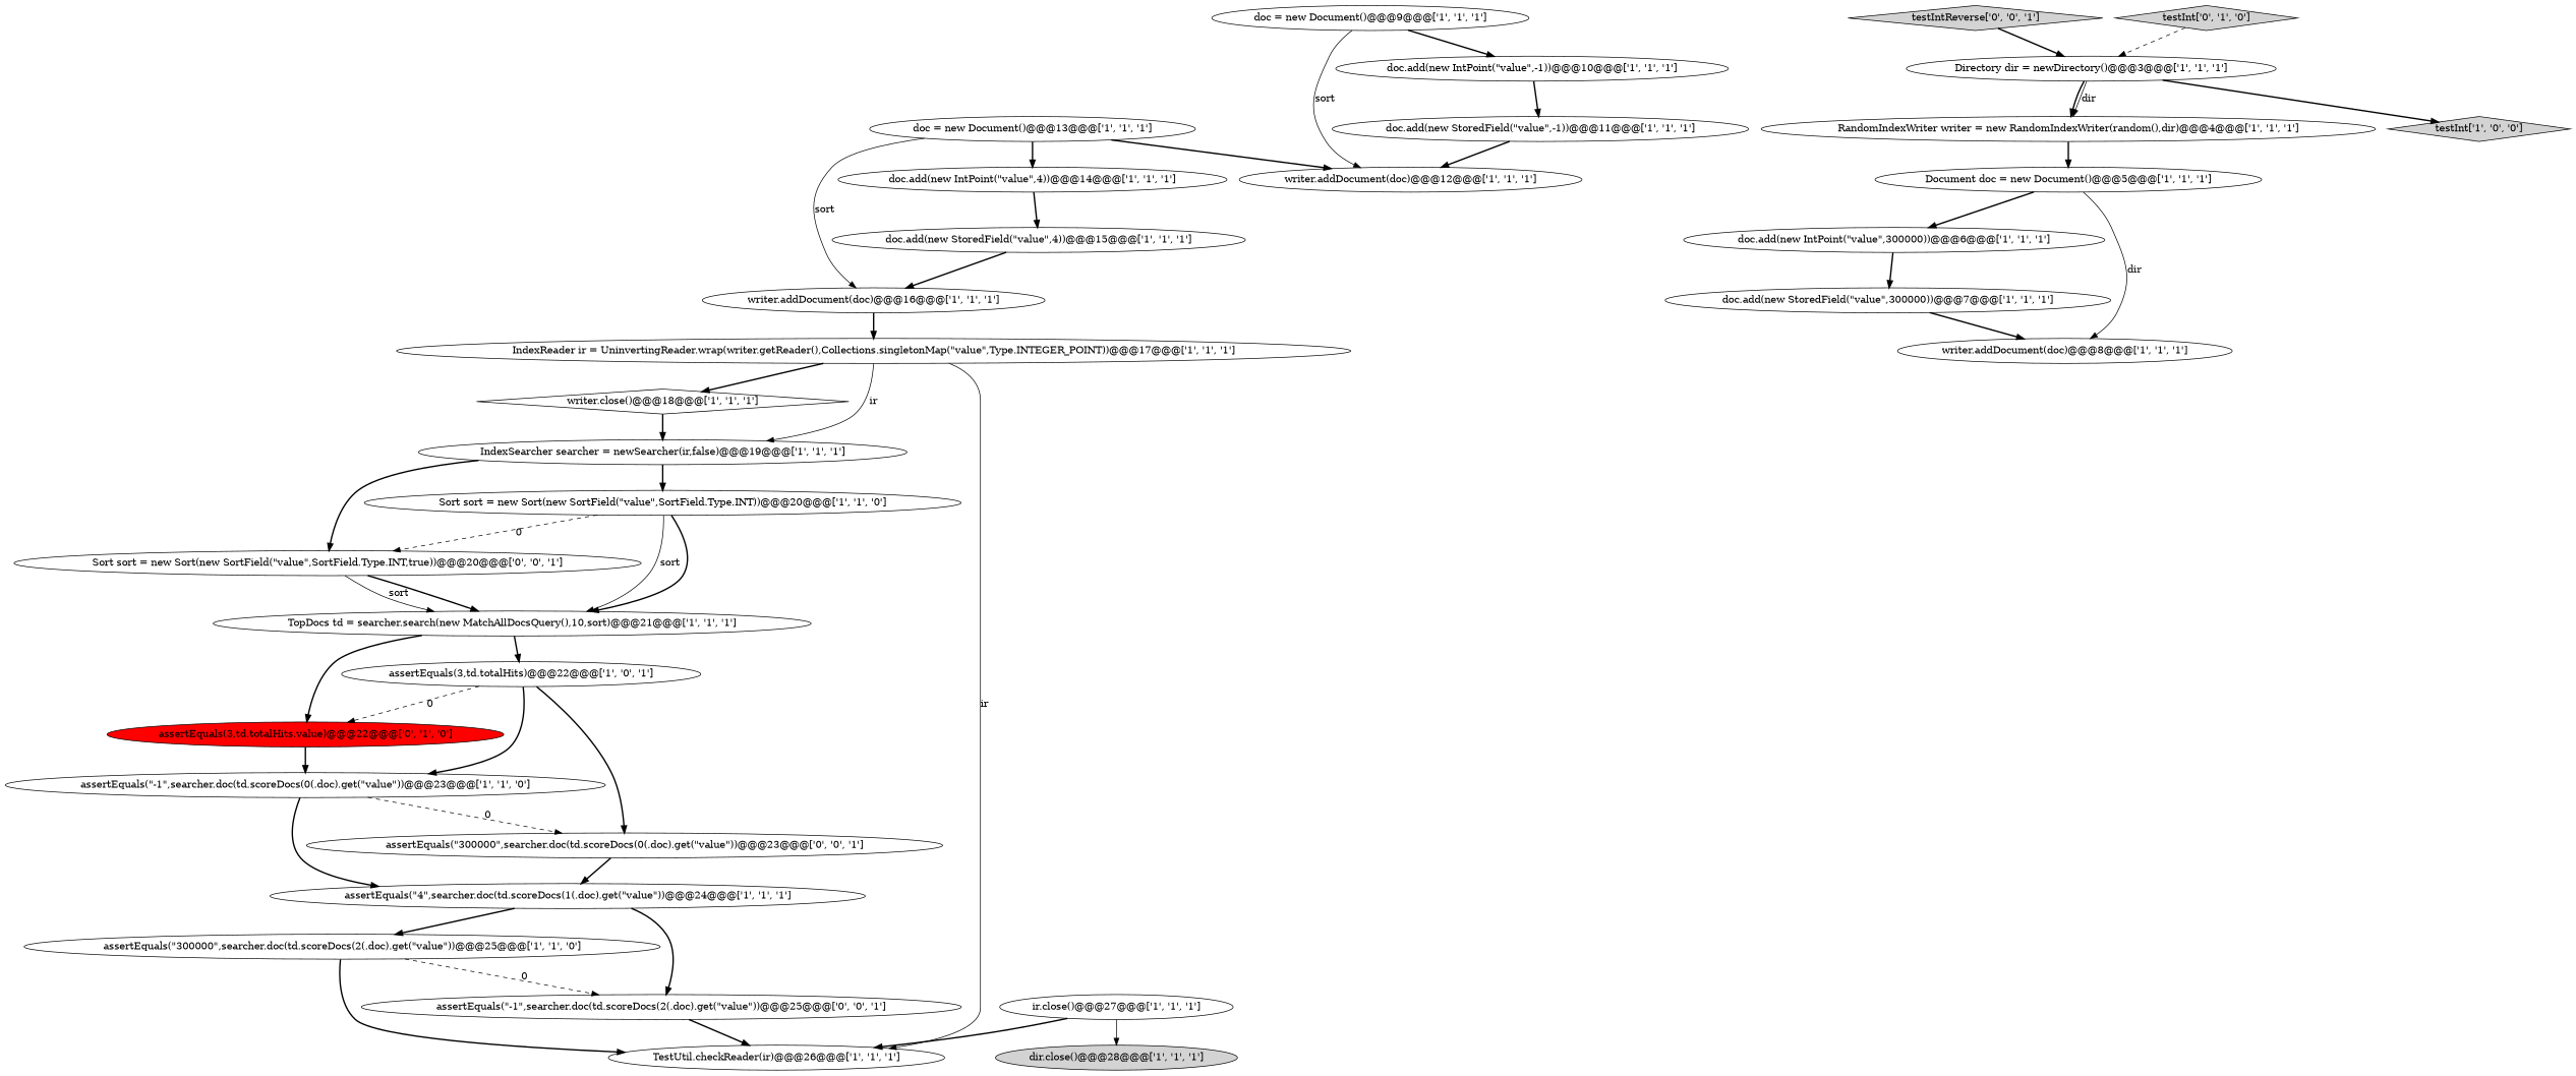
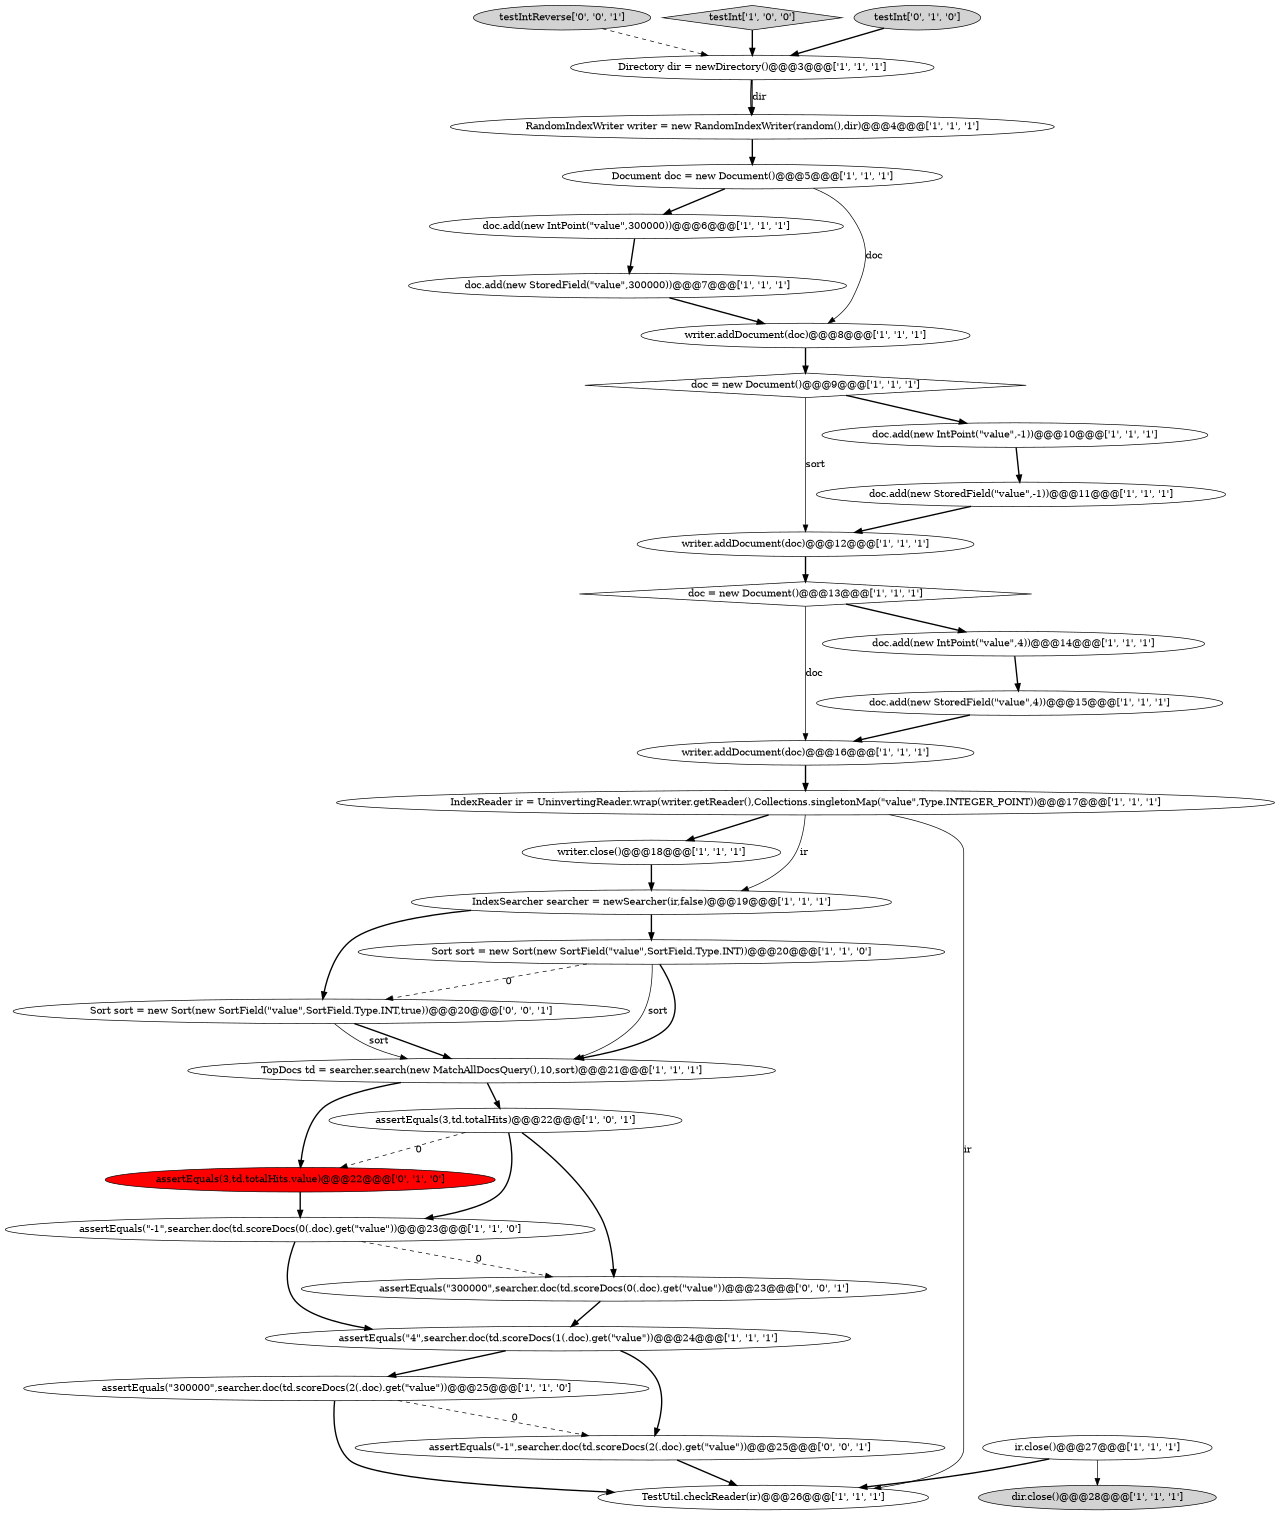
  digraph {
    node [fillcolor=white shape=ellipse style=filled]
    edge [style=bold]
    n1 [label="Sort sort = new Sort(new SortField(\"value\",SortField.Type.INT,true))@@@20@@@['0', '0', '1']"]
    n2 [label="TopDocs td = searcher.search(new MatchAllDocsQuery(),10,sort)@@@21@@@['1', '1', '1']"]
    n3 [fillcolor=red label="assertEquals(3,td.totalHits.value)@@@22@@@['0', '1', '0']"]
    n4 [label="assertEquals(3,td.totalHits)@@@22@@@['1', '0', '1']"]
    n5 [label="writer.addDocument(doc)@@@16@@@['1', '1', '1']"]
    n6 [label="IndexReader ir = UninvertingReader.wrap(writer.getReader(),Collections.singletonMap(\"value\",Type.INTEGER_POINT))@@@17@@@['1', '1', '1']"]
-   n7 [label="writer.close()@@@18@@@['1', '1', '1']" shape=diamond]
+   n7 [label="writer.close()@@@18@@@['1', '1', '1']"]
    n8 [label="IndexSearcher searcher = newSearcher(ir,false)@@@19@@@['1', '1', '1']"]
    n9 [label="TestUtil.checkReader(ir)@@@26@@@['1', '1', '1']"]
    n10 [label="Sort sort = new Sort(new SortField(\"value\",SortField.Type.INT))@@@20@@@['1', '1', '0']"]
    n11 [label="assertEquals(\"-1\",searcher.doc(td.scoreDocs(0(.doc).get(\"value\"))@@@23@@@['1', '1', '0']"]
    n12 [label="assertEquals(\"4\",searcher.doc(td.scoreDocs(1(.doc).get(\"value\"))@@@24@@@['1', '1', '1']"]
    n13 [label="assertEquals(\"300000\",searcher.doc(td.scoreDocs(0(.doc).get(\"value\"))@@@23@@@['0', '0', '1']"]
    n14 [label="doc.add(new StoredField(\"value\",-1))@@@11@@@['1', '1', '1']"]
    n15 [label="writer.addDocument(doc)@@@12@@@['1', '1', '1']"]
-   n16 [label="doc = new Document()@@@13@@@['1', '1', '1']"]
+   n16 [label="doc = new Document()@@@13@@@['1', '1', '1']" shape=diamond]
    n17 [label="doc.add(new IntPoint(\"value\",4))@@@14@@@['1', '1', '1']"]
    n18 [label="doc.add(new StoredField(\"value\",4))@@@15@@@['1', '1', '1']"]
    n19 [label="doc.add(new IntPoint(\"value\",-1))@@@10@@@['1', '1', '1']"]
    n20 [label="assertEquals(\"300000\",searcher.doc(td.scoreDocs(2(.doc).get(\"value\"))@@@25@@@['1', '1', '0']"]
    n21 [label="assertEquals(\"-1\",searcher.doc(td.scoreDocs(2(.doc).get(\"value\"))@@@25@@@['0', '0', '1']"]
    n22 [label="doc.add(new IntPoint(\"value\",300000))@@@6@@@['1', '1', '1']"]
    n23 [label="doc.add(new StoredField(\"value\",300000))@@@7@@@['1', '1', '1']"]
    n24 [label="writer.addDocument(doc)@@@8@@@['1', '1', '1']"]
-   n25 [fillcolor=lightgray label="testIntReverse['0', '0', '1']" shape=diamond]
+   n25 [fillcolor=lightgray label="testIntReverse['0', '0', '1']"]
    n26 [label="Directory dir = newDirectory()@@@3@@@['1', '1', '1']"]
    n27 [label="RandomIndexWriter writer = new RandomIndexWriter(random(),dir)@@@4@@@['1', '1', '1']"]
-   n28 [label="doc = new Document()@@@9@@@['1', '1', '1']"]
+   n28 [label="doc = new Document()@@@9@@@['1', '1', '1']" shape=diamond]
    n29 [label="ir.close()@@@27@@@['1', '1', '1']"]
    n30 [fillcolor=lightgray label="dir.close()@@@28@@@['1', '1', '1']"]
    n31 [fillcolor=lightgray label="testInt['1', '0', '0']" shape=diamond]
    n32 [label="Document doc = new Document()@@@5@@@['1', '1', '1']"]
-   n33 [fillcolor=lightgray label="testInt['0', '1', '0']" shape=diamond]
+   n33 [fillcolor=lightgray label="testInt['0', '1', '0']"]
    n1 -> n2 [label=sort style=solid]
    n1 -> n2
    n2 -> n3
    n2 -> n4
    n3 -> n11
    n4 -> n3 [label=0 style=dashed]
    n4 -> n11
    n4 -> n13
    n5 -> n6
    n6 -> n7
    n6 -> n8 [label=ir style=solid]
    n6 -> n9 [label=ir style=solid]
    n7 -> n8
    n8 -> n1
    n8 -> n10
    n10 -> n1 [label=0 style=dashed]
    n10 -> n2 [label=sort style=solid]
    n10 -> n2
    n11 -> n12
    n11 -> n13 [label=0 style=dashed]
    n12 -> n20
    n12 -> n21
    n13 -> n12
    n14 -> n15
-   n16 -> n15
-   n16 -> n5 [label=sort style=solid]
+   n15 -> n16
+   n16 -> n5 [label=doc style=solid]
    n16 -> n17
    n17 -> n18
    n18 -> n5
    n19 -> n14
    n20 -> n9
    n20 -> n21 [label=0 style=dashed]
    n21 -> n9
    n22 -> n23
    n23 -> n24
-   n25 -> n26
+   n24 -> n28
+   n25 -> n26 [style=dashed]
    n26 -> n27
    n26 -> n27 [label=dir style=solid]
    n27 -> n32
    n28 -> n15 [label=sort style=solid]
    n28 -> n19
    n29 -> n9
    n29 -> n30 [style=solid]
-   n26 -> n31
+   n31 -> n26
    n32 -> n22
-   n32 -> n24 [label=dir style=solid]
-   n33 -> n26 [style=dashed]
+   n32 -> n24 [label=doc style=solid]
+   n33 -> n26
  }
